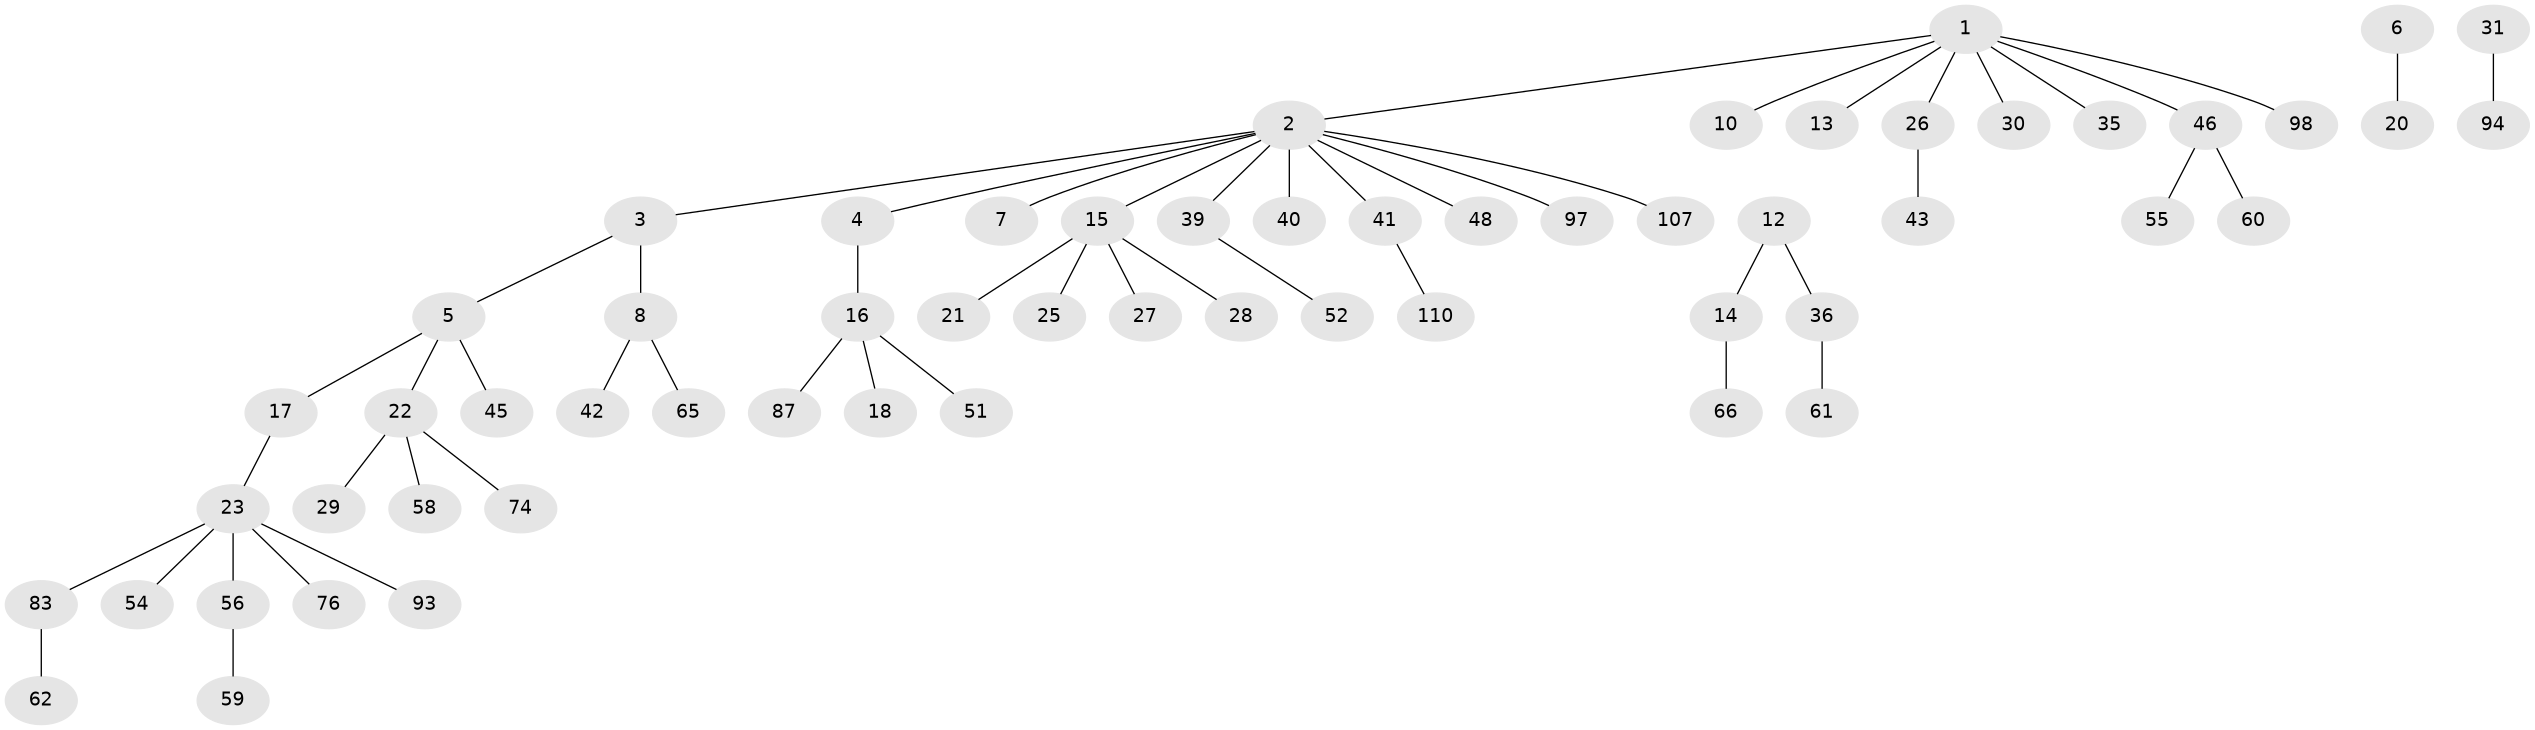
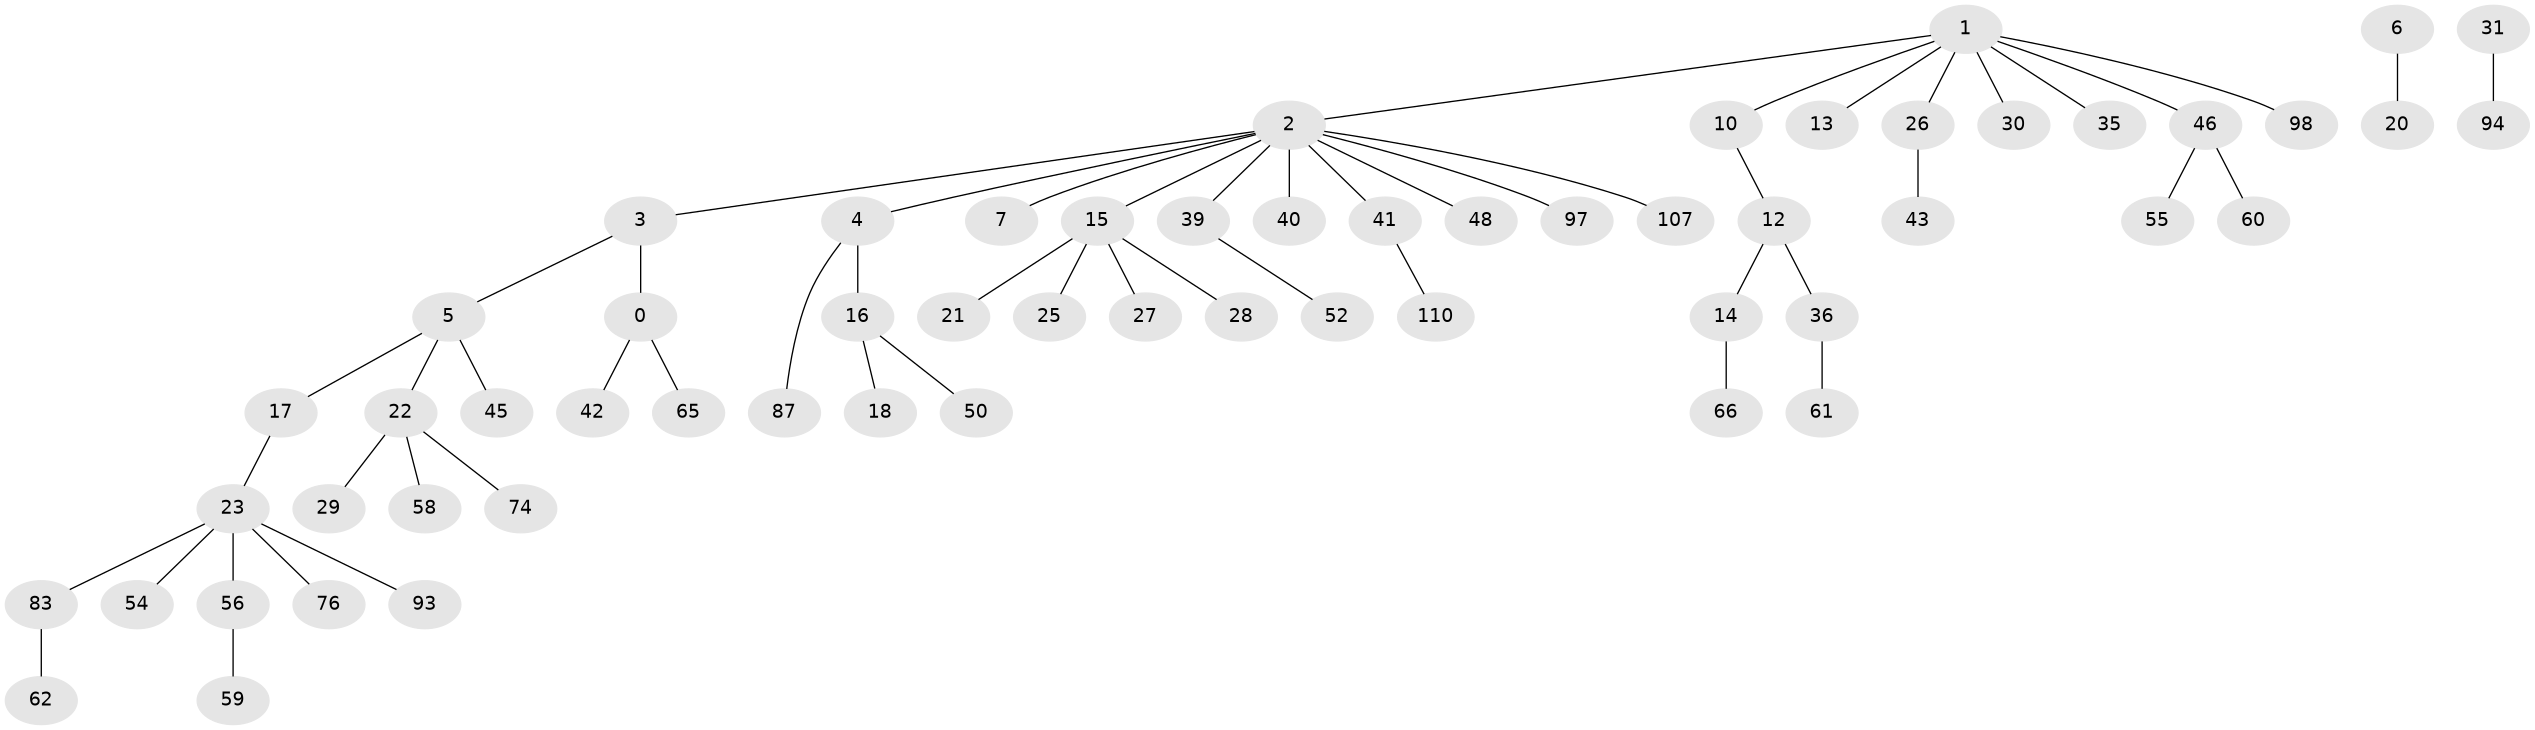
  graph {
    fontname="DejaVu Sans"
    node [color=gray90 fontname="DejaVu Sans" style=filled]
    edge [fontname="DejaVu Sans"]
    1
    2
    10 [super="+82+34"]
    n4 [label=13]
    26
    30 [super="+67"]
    35
    46
    98
    3
    4 [super="+11"]
    7
    15
    39 [super="+112+115+44"]
    40 [super="+103+64"]
    41
    48
    97
    107
    12
    43 [super="+83+47"]
    55 [super="+99"]
    60 [super="+102"]
    5 [super="+13"]
-   8 [super="+9+90+105+50"]
+   8 [super="+9+90+105+50" label=0]
    16 [super="+71"]
    87
    21
    25 [super="+68+84"]
    27 [super="+49+72"]
    28
    52
    110
    17
    22 [super="+70+24"]
    45
    42
    65
    20 [super="+63"]
    6
    18
-   51
+   51 [label=50]
    94 [super="+109"]
    31
    23 [super="+32+57"]
    29
    58 [super="+91+96+113"]
    74
    14 [super="+37"]
    36
    66
    61
    n53 [label=83 super="+80+111+77"]
    54
    56 [super="+69+92"]
    76
    93
    62
    59 [super="+73"]
    1 -- 2
    1 -- 10
    1 -- n4
    1 -- 26
    1 -- 30
    1 -- 35
    1 -- 46
    1 -- 98
    2 -- 3
    2 -- 4
    2 -- 7
    2 -- 15
    2 -- 39
    2 -- 40
    2 -- 41
    2 -- 48
    2 -- 97
    2 -- 107
+   10 -- 12
    26 -- 43
    46 -- 55
    46 -- 60
    3 -- 5
    3 -- 8
    4 -- 16
-   16 -- 87
+   4 -- 87
    15 -- 21
    15 -- 25
    15 -- 27
    15 -- 28
    39 -- 52
    41 -- 110
    12 -- 14
    12 -- 36
    5 -- 17
    5 -- 22
    5 -- 45
    8 -- 42
    8 -- 65
    16 -- 18
    16 -- 51
    17 -- 23
    22 -- 29
    22 -- 58
    22 -- 74
    6 -- 20
    31 -- 94
    23 -- n53
    23 -- 54
    23 -- 56
    23 -- 76
    23 -- 93
    14 -- 66
    36 -- 61
    n53 -- 62
    56 -- 59
  }
